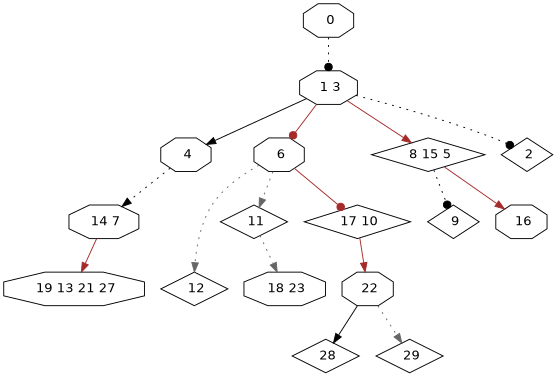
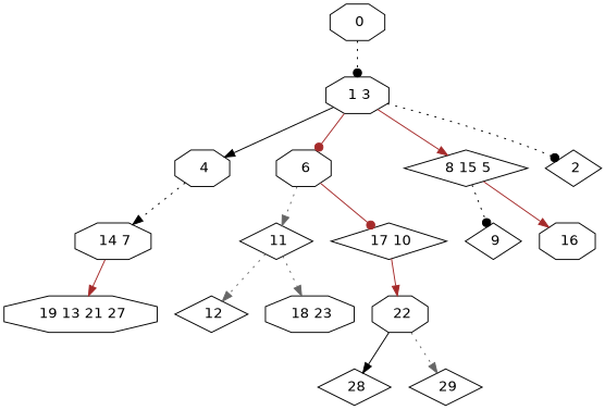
  digraph {
    fontname="DejaVu Sans"
    node [fontname="DejaVu Sans" shape=octagon]
    edge [arrowhead=normal color=black fontname="DejaVu Sans" style=dotted]
    " 0"
    " 1 3"
    " 4"
    " 6"
    " 8 15 5" [shape=diamond]
    " 2" [shape=diamond]
    " 14 7"
    " 12" [shape=diamond]
    " 11" [shape=diamond]
    " 17 10" [shape=diamond]
    " 9" [shape=diamond]
    " 16"
    " 19 13 21 27"
    " 18 23"
    " 22"
    " 28" [shape=diamond]
    " 29" [shape=diamond]
    " 0" -> " 1 3" [arrowhead=dot]
    " 1 3" -> " 4" [style=solid]
    " 1 3" -> " 6" [arrowhead=dot color=brown style=solid]
    " 1 3" -> " 8 15 5" [color=brown style=solid]
    " 1 3" -> " 2" [arrowhead=dot]
    " 4" -> " 14 7"
-   " 6" -> " 12" [color=gray40]
+   " 11" -> " 12" [color=gray40]
    " 6" -> " 11" [color=gray40]
    " 6" -> " 17 10" [arrowhead=dot color=brown style=solid]
    " 8 15 5" -> " 9" [arrowhead=dot]
    " 8 15 5" -> " 16" [color=brown style=solid]
    " 14 7" -> " 19 13 21 27" [color=brown style=solid]
    " 11" -> " 18 23" [color=gray40]
    " 17 10" -> " 22" [color=brown style=solid]
    " 22" -> " 28" [style=solid]
    " 22" -> " 29" [color=gray40]
  }
